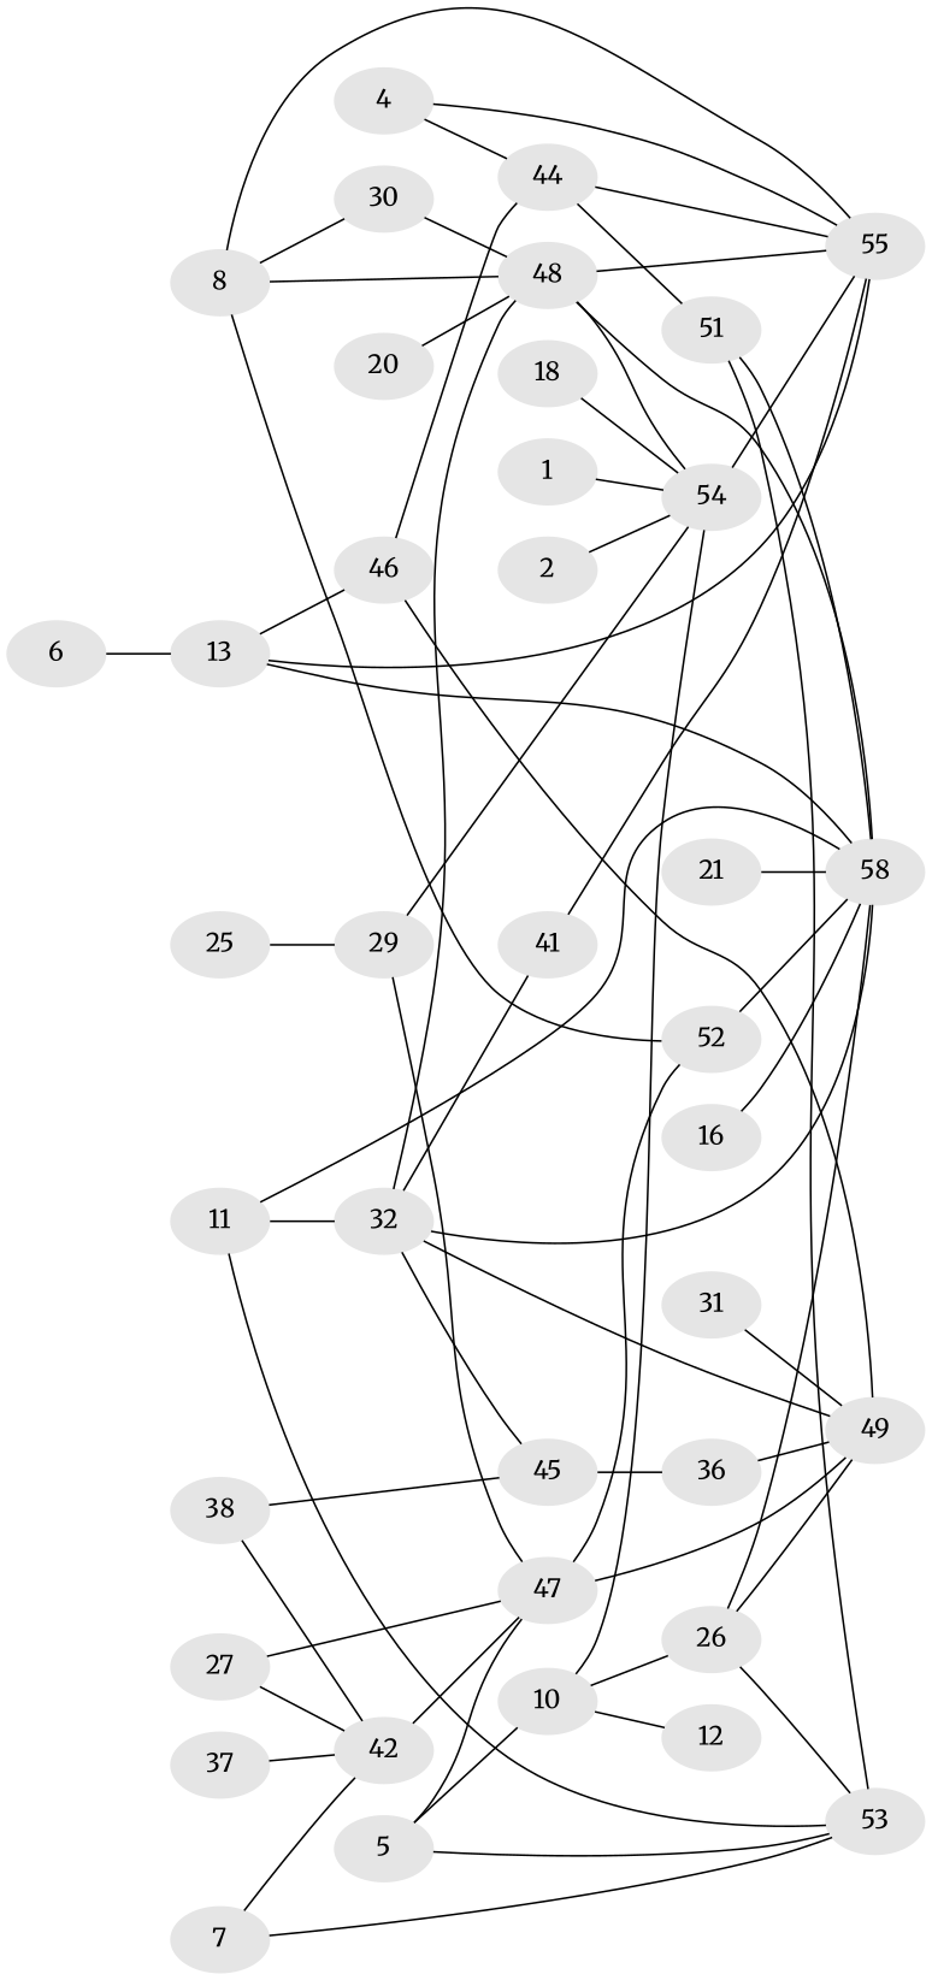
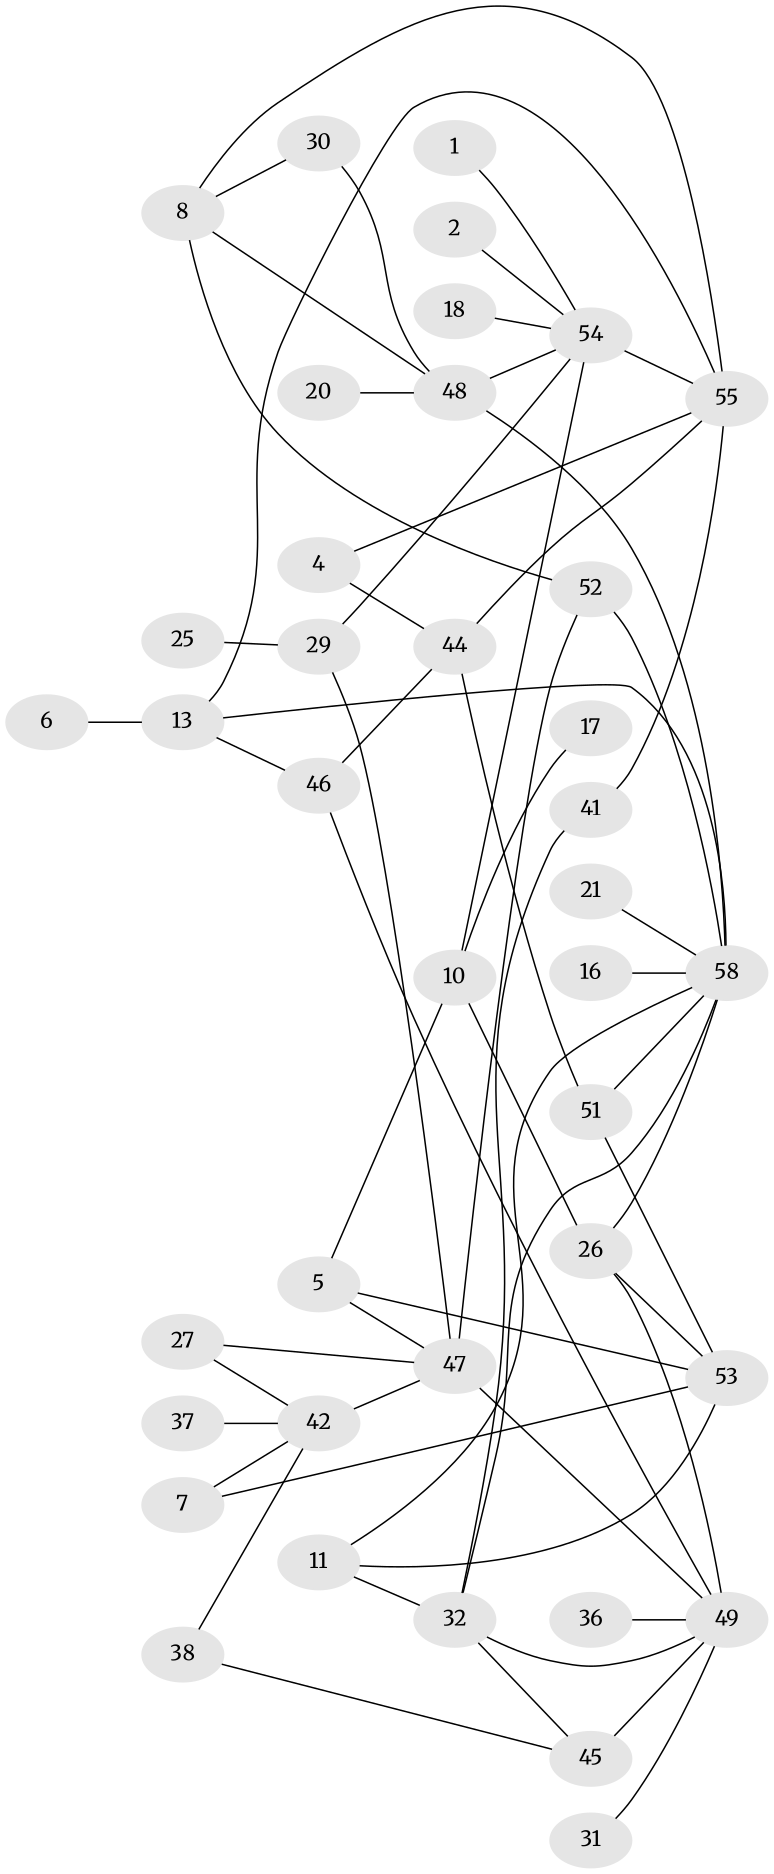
  graph {
    fontname=Merriweather
    rankdir=LR
    node [color=gray90 fontname=Merriweather style=filled]
    edge [fontname=Merriweather weight=1.0]
    1
    54
    55
    2
    4
    44
    51
    5
    10
    47
    53
-   17 [label=12]
+   17
    26
    52
    49
    6
    13
    58
    n19 [label=46]
    7
    42
    8
    30
    48
    11
    32
    41
    45
    16
    18
    20
    21
    25
    29
    27
    31
    n37 [label=37]
    36
    38
    1 -- 54
    54 -- 55
    2 -- 54
    4 -- 55
    4 -- 44
    44 -- 55
    44 -- 51
    51 -- 53
    51 -- 58
    5 -- 10
    5 -- 47
    5 -- 53
    10 -- 54
    10 -- 17
    10 -- 26
    47 -- 52
    47 -- 49
    26 -- 53
    26 -- 49
    26 -- 58
    52 -- 58
    6 -- 13
    13 -- 55
    13 -- 58
    13 -- n19
    n19 -- 44
    n19 -- 49
    7 -- 53
    7 -- 42
    42 -- 47
    8 -- 55
    8 -- 52
    8 -- 30
    8 -- 48 [weight=2.0]
    30 -- 48
    48 -- 54
-   48 -- 55
    48 -- 58
    11 -- 53
    11 -- 58
    11 -- 32
    32 -- 49
    32 -- 58
-   32 -- 48
    32 -- 41
    32 -- 45
    41 -- 55
-   45 -- 36
+   45 -- 49
    16 -- 58
    18 -- 54
    20 -- 48
    21 -- 58
    25 -- 29
    29 -- 54
    29 -- 47
    27 -- 47
    27 -- 42
    31 -- 49
    n37 -- 42
    36 -- 49
    38 -- 42
    38 -- 45
  }
